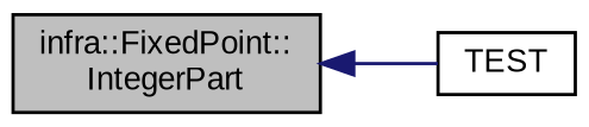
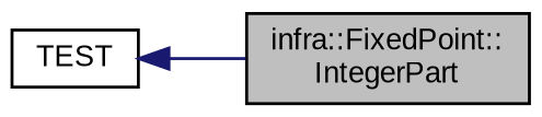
  digraph {
    rankdir=LR
    fontname="Liberation Sans"
    node [color=black fontname="Liberation Sans" fontsize=10 shape=record style=filled]
    n1 [fillcolor=grey75 fontcolor=black height=0.2 label="infra::FixedPoint::\lIntegerPart" width=0.4]
    n2 [fillcolor=white height=0.2 label=TEST width=0.4]
-   n1 -> n2 [color=midnightblue dir=back fontname="Liberation Sans" fontsize=10 labelfontname=Helvetica labelfontsize=10 style=solid]
+   n2 -> n1 [color=midnightblue dir=back fontname="Liberation Sans" fontsize=10 labelfontname=Helvetica labelfontsize=10 style=solid]
  }
